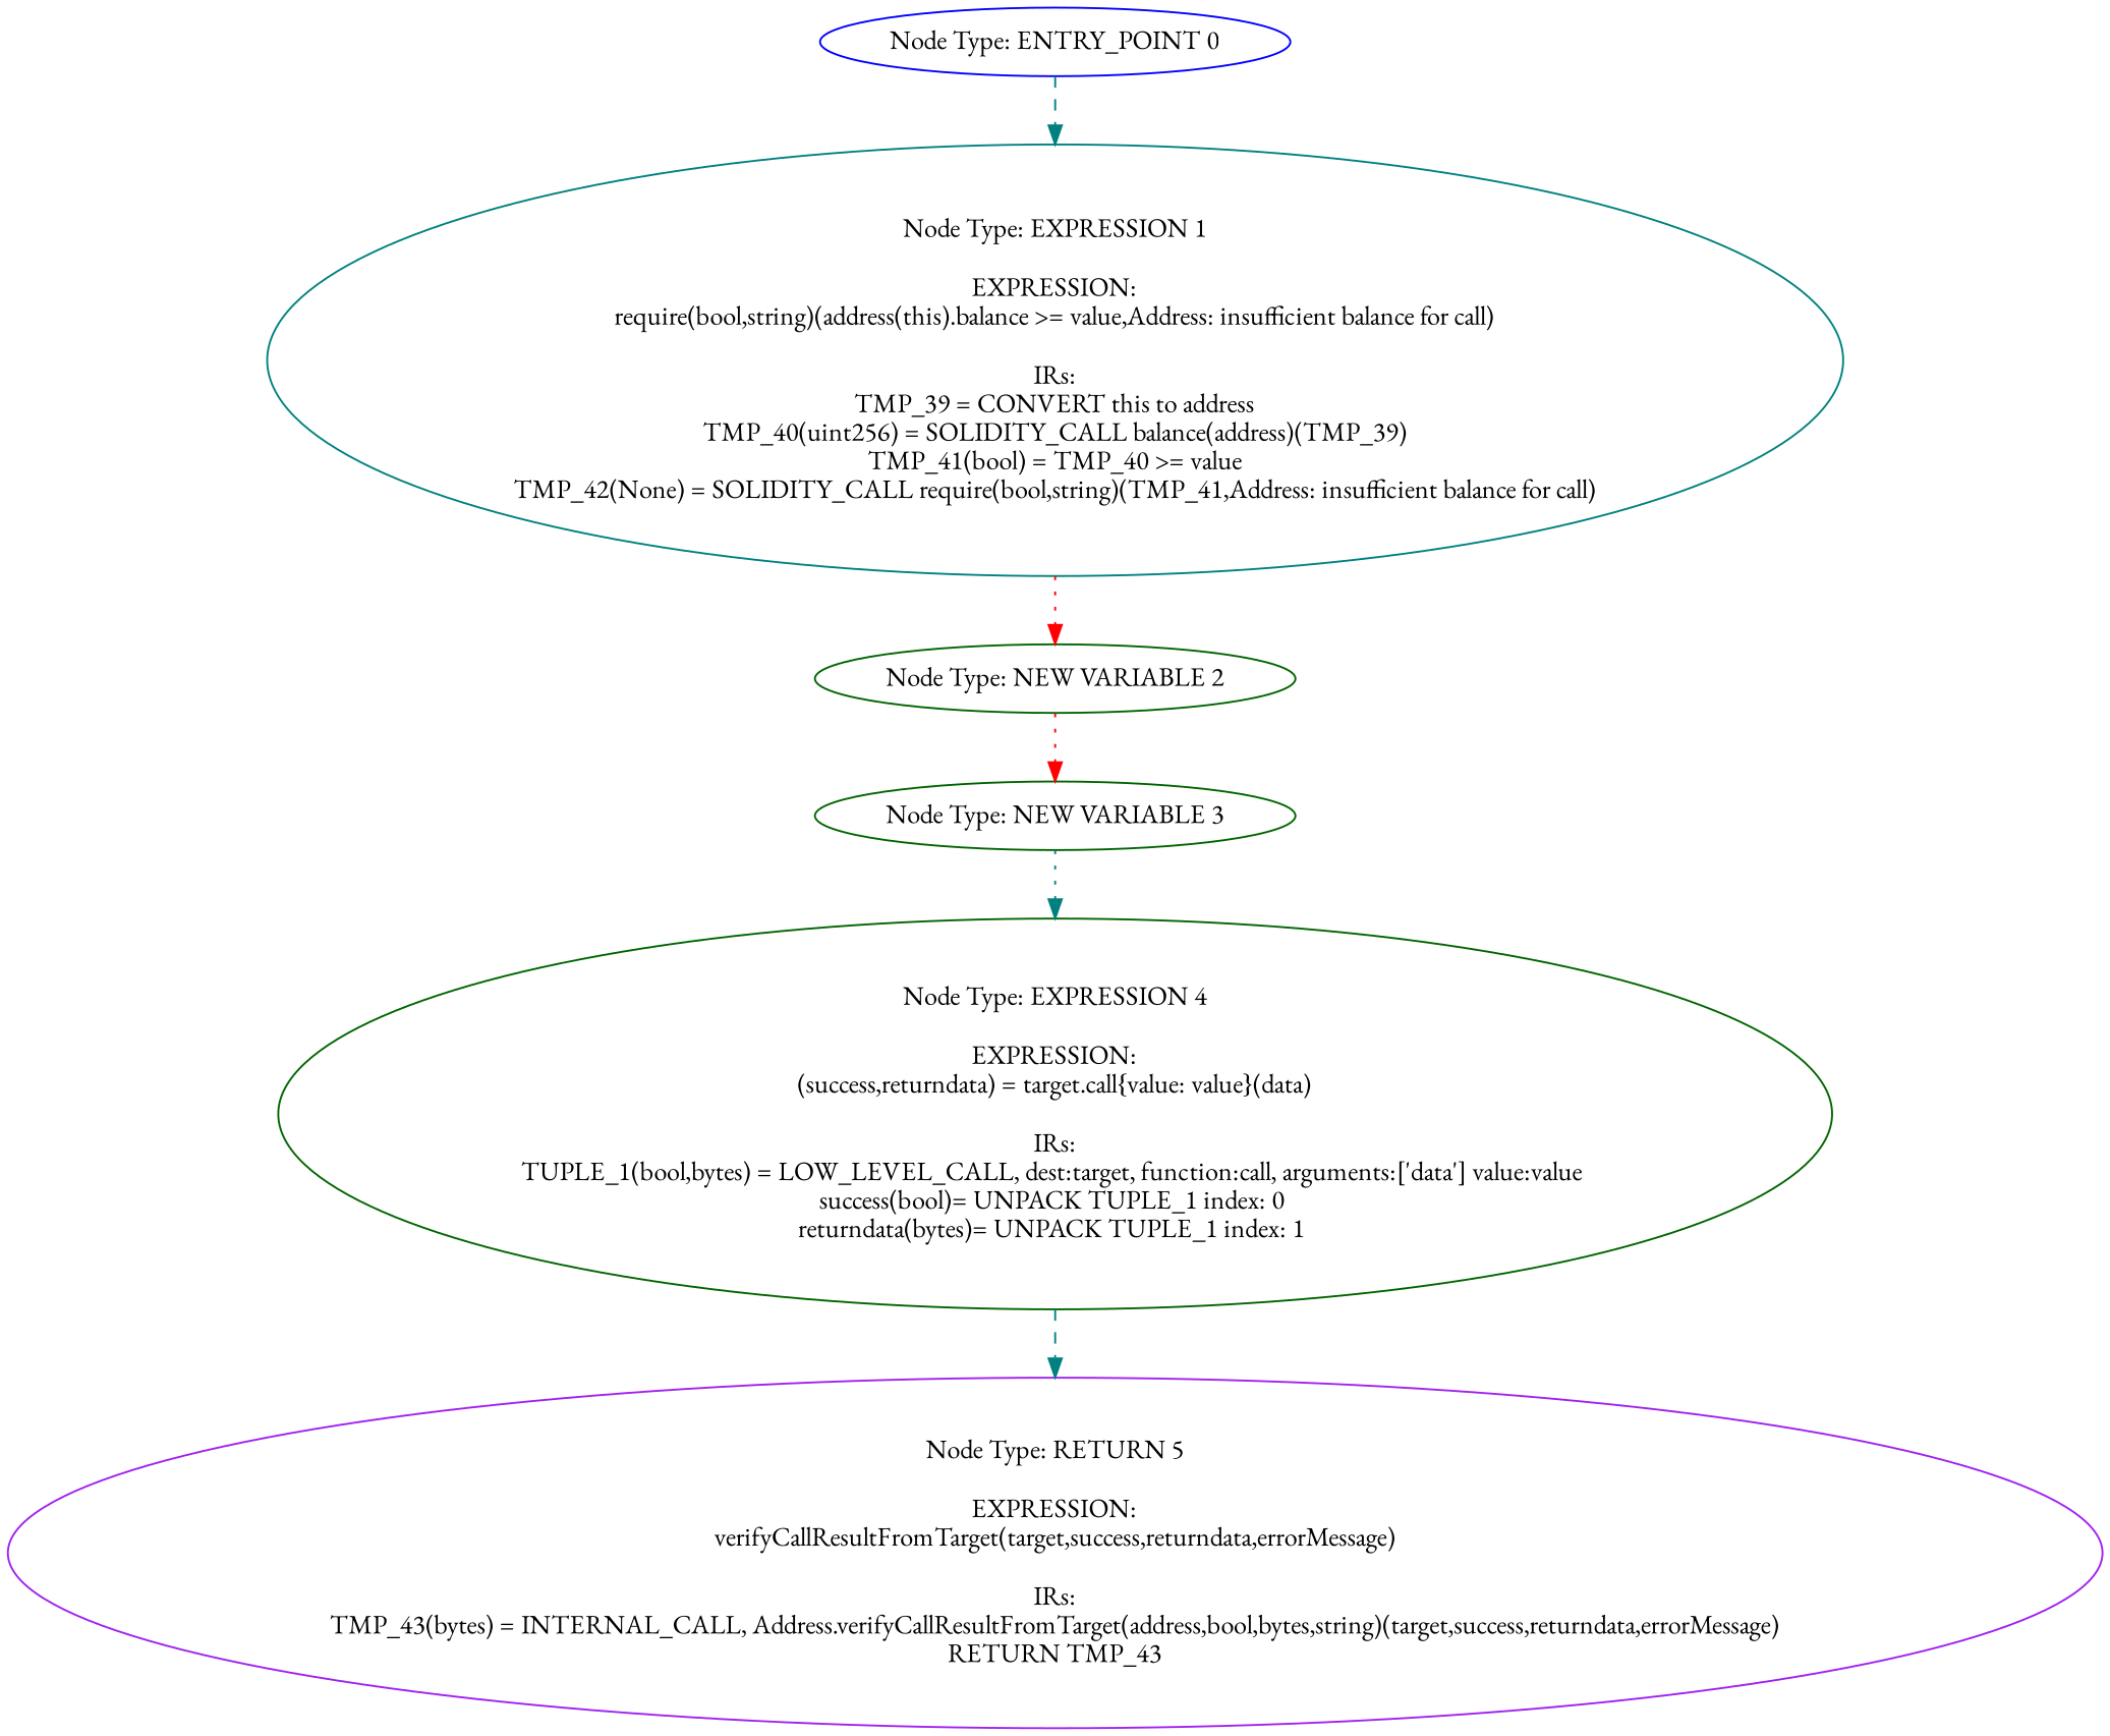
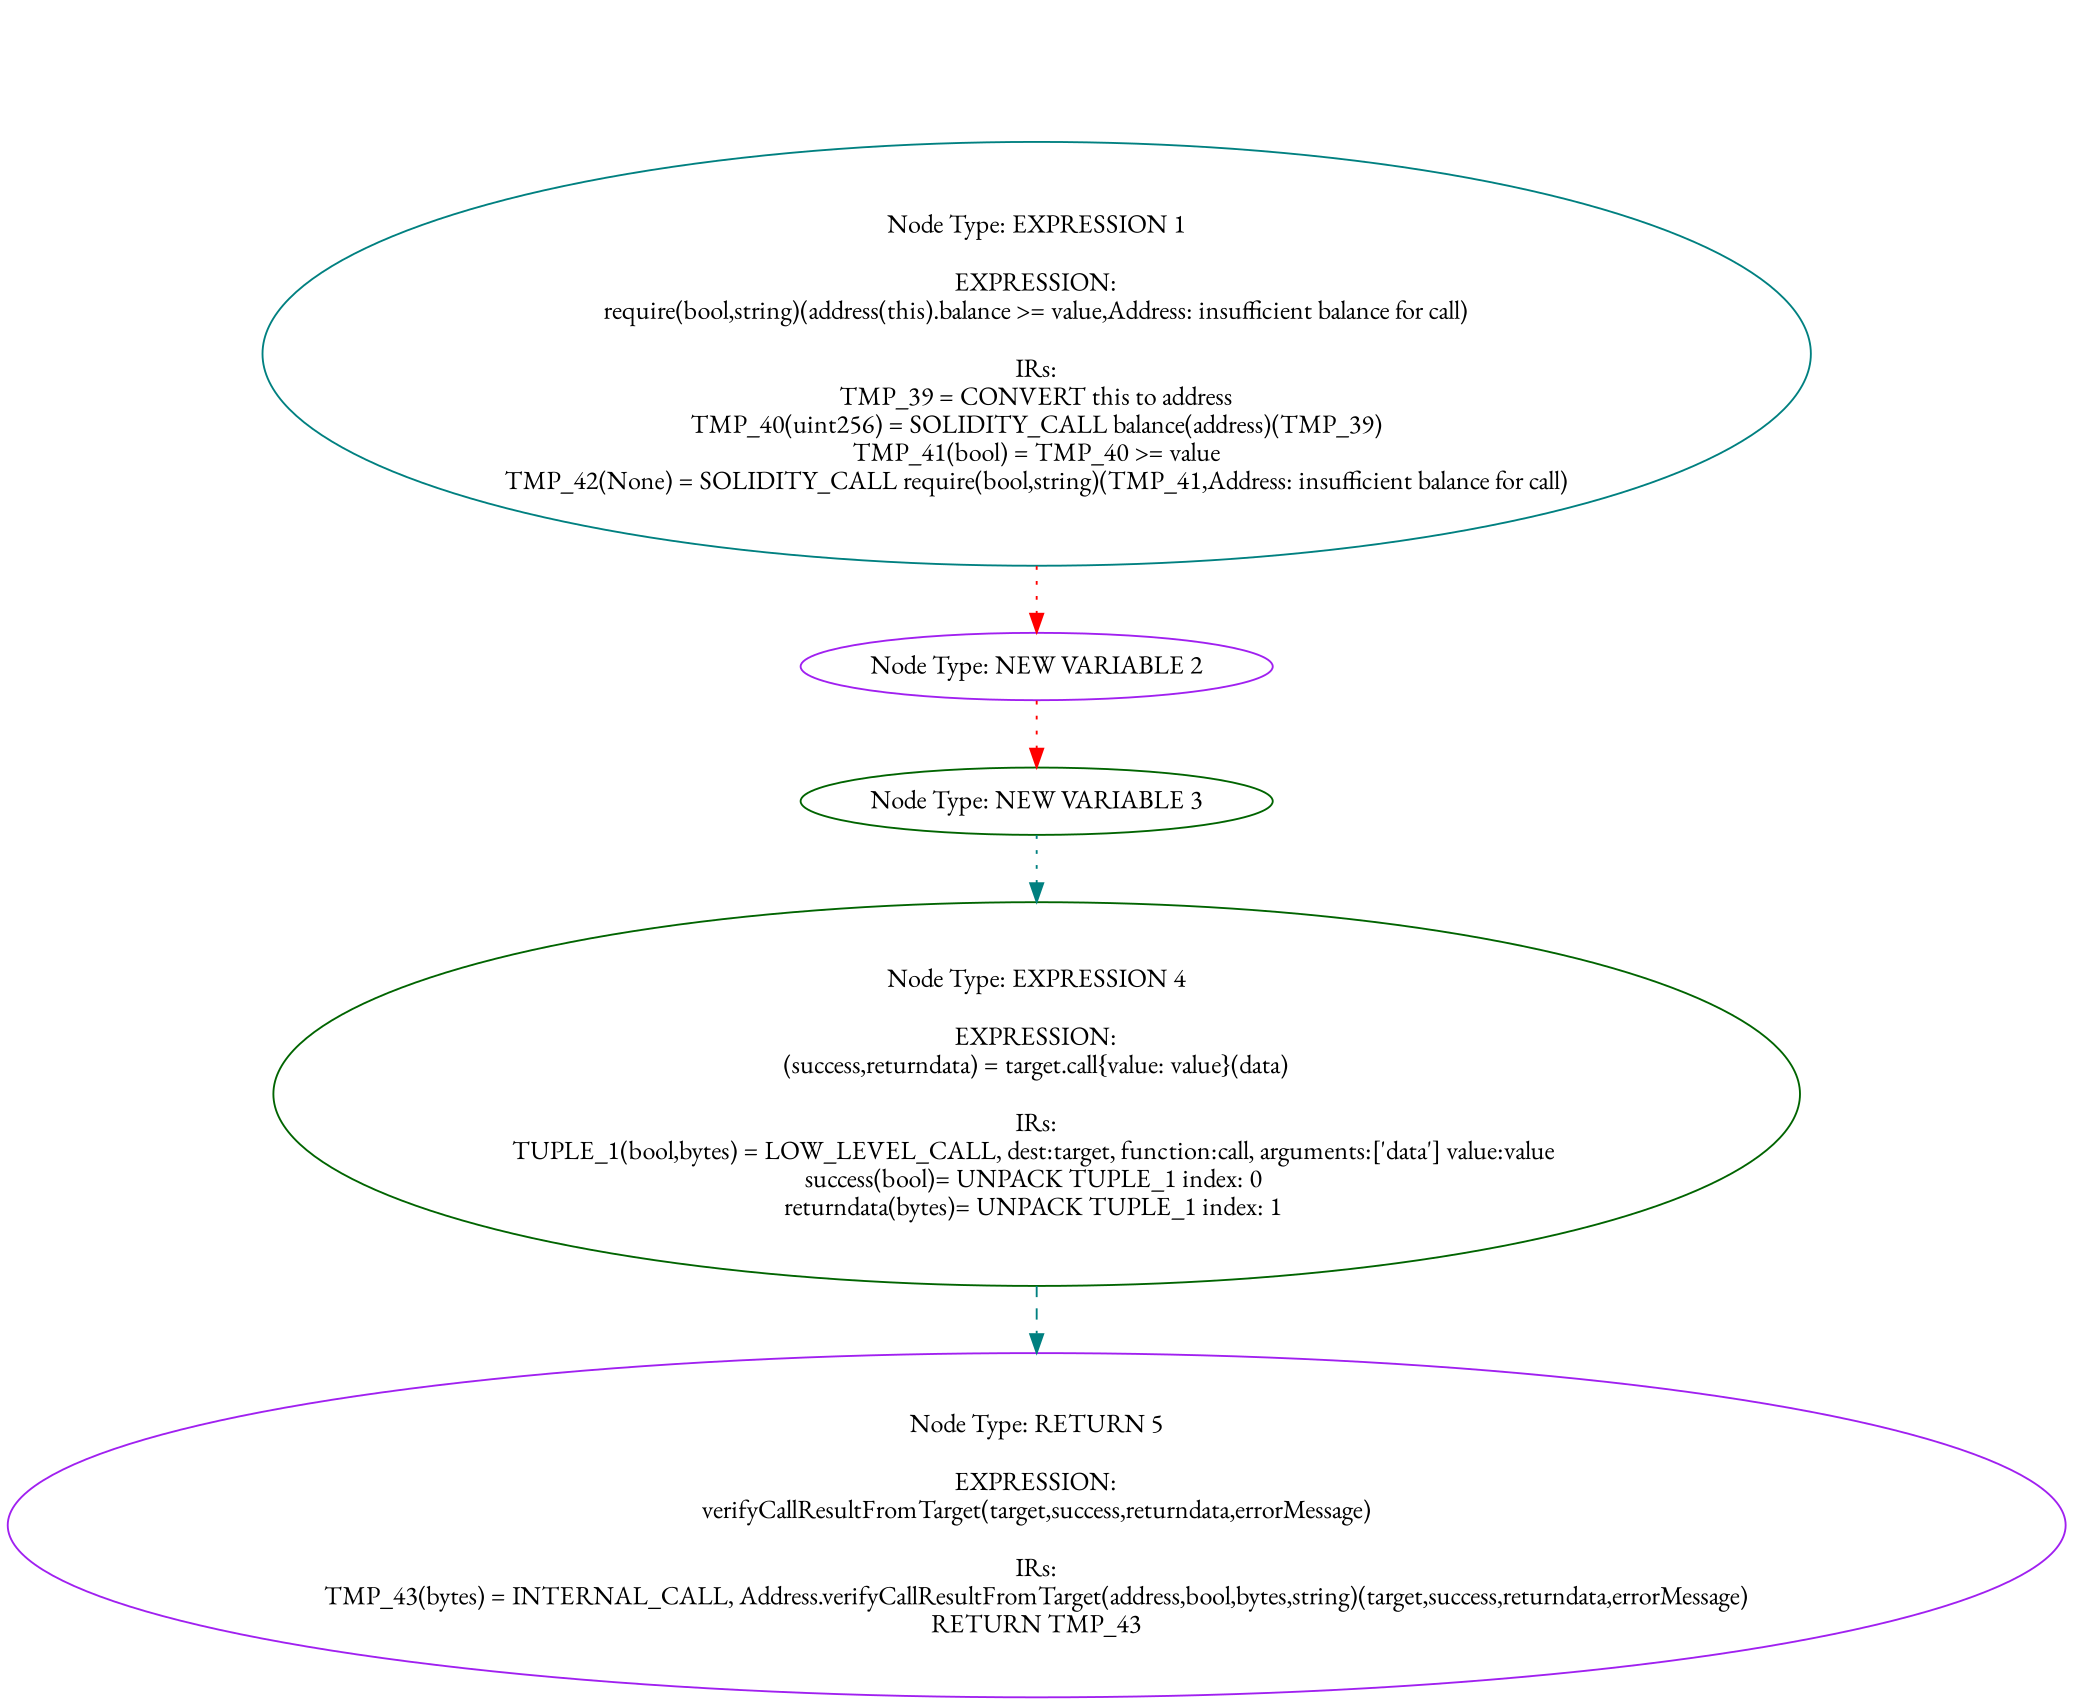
  digraph {
    fontname="EB Garamond"
    node [color=purple fontname="EB Garamond"]
    edge [color=teal fontname="EB Garamond" style=dotted]
-   n1 [color=blue label="Node Type: ENTRY_POINT 0\n"]
    n2 [color=teal label="Node Type: EXPRESSION 1\n\nEXPRESSION:\nrequire(bool,string)(address(this).balance >= value,Address: insufficient balance for call)\n\nIRs:\nTMP_39 = CONVERT this to address\nTMP_40(uint256) = SOLIDITY_CALL balance(address)(TMP_39)\nTMP_41(bool) = TMP_40 >= value\nTMP_42(None) = SOLIDITY_CALL require(bool,string)(TMP_41,Address: insufficient balance for call)"]
-   n3 [color=darkgreen label="Node Type: NEW VARIABLE 2\n"]
+   n3 [label="Node Type: NEW VARIABLE 2\n"]
    n4 [color=darkgreen label="Node Type: NEW VARIABLE 3\n"]
    n5 [color=darkgreen label="Node Type: EXPRESSION 4\n\nEXPRESSION:\n(success,returndata) = target.call{value: value}(data)\n\nIRs:\nTUPLE_1(bool,bytes) = LOW_LEVEL_CALL, dest:target, function:call, arguments:['data'] value:value \nsuccess(bool)= UNPACK TUPLE_1 index: 0 \nreturndata(bytes)= UNPACK TUPLE_1 index: 1 "]
    n6 [label="Node Type: RETURN 5\n\nEXPRESSION:\nverifyCallResultFromTarget(target,success,returndata,errorMessage)\n\nIRs:\nTMP_43(bytes) = INTERNAL_CALL, Address.verifyCallResultFromTarget(address,bool,bytes,string)(target,success,returndata,errorMessage)\nRETURN TMP_43"]
-   n1 -> n2 [style=dashed]
    n2 -> n3 [color=red]
    n3 -> n4 [color=red]
    n4 -> n5
    n5 -> n6 [style=dashed]
  }
